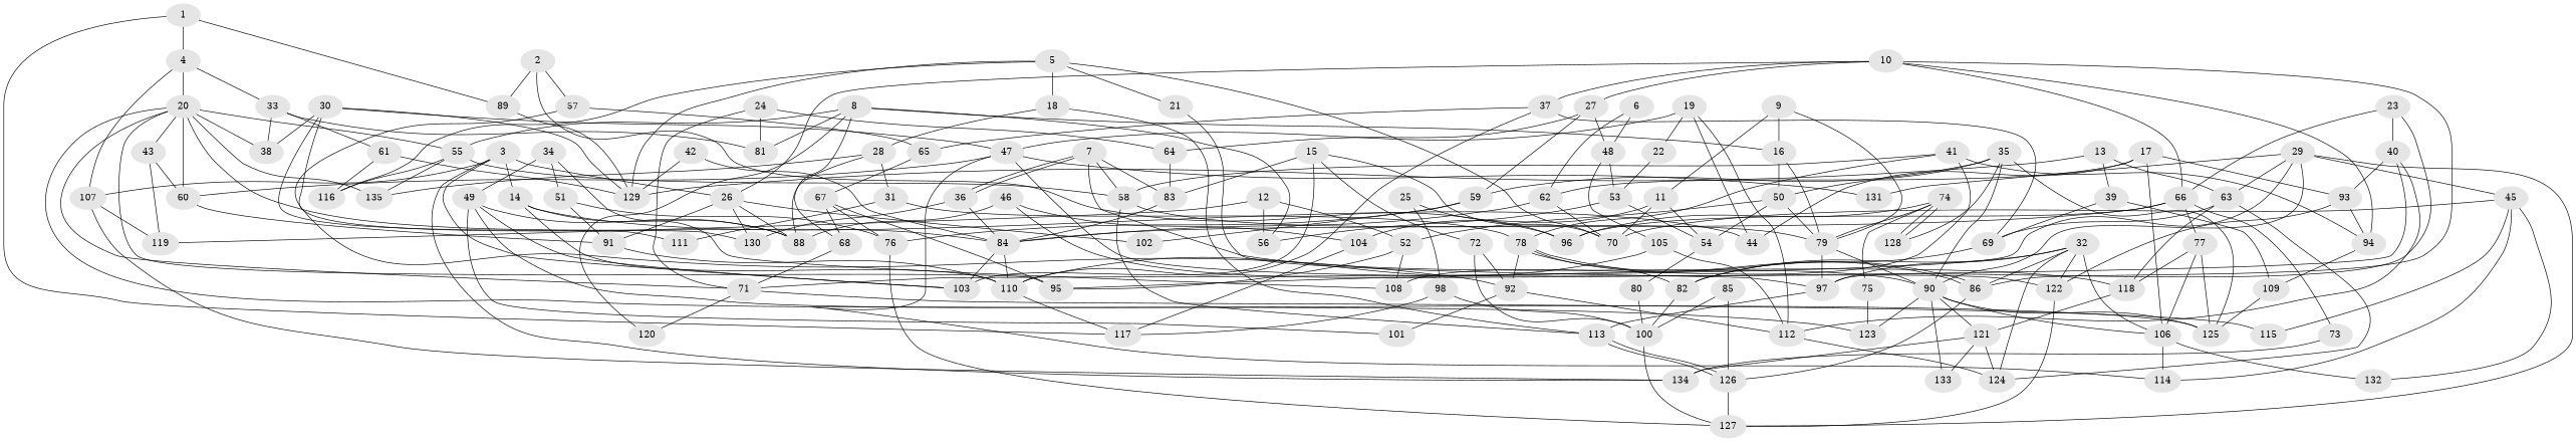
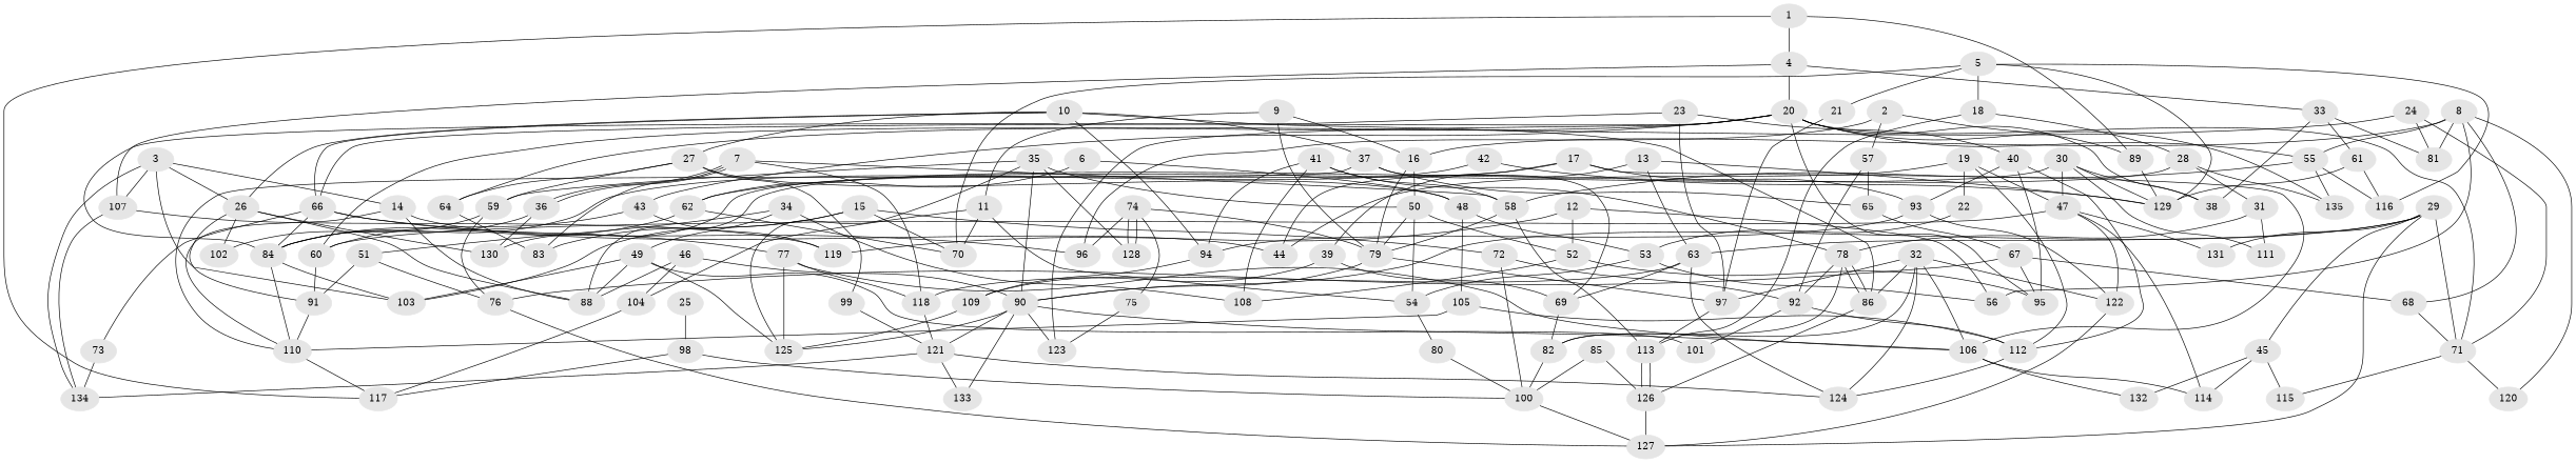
  graph {
    node [color=gray90 style=filled]
    1
    4
    89
    117
    107
    20
    33
    129
    2
    57
    96
    65
    92
    3
    14
    26
    103
    134
    44
    88
    110
    91
    102
    130
    119
    55
    38
    43
    60
    71
    84
    95
    123
    135
    81
    61
    5
    18
    21
    70
    116
    28
    113
    97
    6
    48
    62
    53
    105
    7
    36
    58
    83
    118
    79
    121
    8
    16
    56
    68
    120
    50
    9
    11
    54
    104
    90
    10
    27
    37
    66
    86
    94
    64
    59
+   99
    69
    73
    77
    126
    109
    80
    12
    52
    108
    13
    39
    63
    124
    15
    72
    100
    17
    93
    106
    122
    114
    132
    31
    19
    22
    47
    112
    131
    115
    23
    40
    24
    25
    98
    76
    111
    78
    29
    45
    127
    125
    133
    30
    82
    32
    34
    49
    51
    101
    35
    128
    67
    41
    42
    46
    74
    75
    85
    1 -- 4
    1 -- 89
    1 -- 117
    4 -- 107
    4 -- 20
    4 -- 33
    89 -- 129
    107 -- 134
    107 -- 119
    20 -- 55
    20 -- 38
    20 -- 43
    20 -- 60
    20 -- 71
    20 -- 84
    20 -- 95
    20 -- 123
    20 -- 135
    33 -- 38
    33 -- 81
    33 -- 61
    2 -- 89
    2 -- 57
    2 -- 96
    57 -- 65
    57 -- 92
    65 -- 67
    92 -- 112
    92 -- 101
    3 -- 107
    3 -- 14
    3 -- 26
    3 -- 103
    3 -- 134
    14 -- 44
    14 -- 88
    14 -- 110
    26 -- 88
    26 -- 91
    26 -- 102
    26 -- 130
    110 -- 117
    91 -- 110
    55 -- 135
    55 -- 116
    55 -- 58
    43 -- 119
    43 -- 60
    60 -- 91
    71 -- 120
    71 -- 115
    84 -- 103
    84 -- 110
    61 -- 129
    61 -- 116
    5 -- 129
    5 -- 18
    5 -- 21
    5 -- 70
    5 -- 116
    18 -- 28
    18 -- 113
    21 -- 97
    28 -- 88
    28 -- 135
    28 -- 31
    113 -- 126
    113 -- 126
    97 -- 113
    6 -- 48
    6 -- 62
    48 -- 53
    48 -- 105
    62 -- 84
    62 -- 70
    53 -- 56
    53 -- 54
    105 -- 110
    105 -- 112
    7 -- 36
    7 -- 36
    7 -- 58
    7 -- 83
    7 -- 118
    36 -- 130
    36 -- 84
    58 -- 113
    58 -- 79
-   83 -- 84
    118 -- 121
    79 -- 97
    79 -- 90
    121 -- 134
    121 -- 124
    121 -- 133
    8 -- 55
    8 -- 81
    8 -- 16
    8 -- 56
    8 -- 68
    8 -- 120
    16 -- 79
    16 -- 50
    68 -- 71
    50 -- 79
    50 -- 54
    50 -- 52
    9 -- 79
    9 -- 16
    9 -- 11
    11 -- 70
    11 -- 54
    11 -- 104
    54 -- 80
    104 -- 117
    90 -- 123
    90 -- 121
    90 -- 106
    90 -- 125
    90 -- 133
    10 -- 26
    10 -- 27
    10 -- 37
    10 -- 66
    10 -- 86
    10 -- 94
    27 -- 48
    27 -- 64
    27 -- 59
+   27 -- 99
    37 -- 65
    37 -- 110
    37 -- 69
    66 -- 96
    66 -- 84
    66 -- 73
    66 -- 77
    86 -- 126
    94 -- 109
    64 -- 83
    59 -- 102
    59 -- 76
+   99 -- 121
    69 -- 82
    73 -- 134
    77 -- 118
    77 -- 106
    77 -- 125
    126 -- 127
    109 -- 125
    80 -- 100
    12 -- 119
    12 -- 56
    12 -- 52
    52 -- 95
    52 -- 108
    13 -- 129
    13 -- 39
    13 -- 63
    39 -- 69
    39 -- 109
    63 -- 118
    63 -- 69
    63 -- 124
    15 -- 103
    15 -- 70
    15 -- 83
    15 -- 72
    72 -- 92
    72 -- 100
    100 -- 127
    17 -- 44
    17 -- 62
    17 -- 93
    17 -- 106
    93 -- 94
    93 -- 122
    106 -- 114
    106 -- 132
    122 -- 127
    31 -- 111
    31 -- 78
    19 -- 44
    19 -- 22
    19 -- 47
    19 -- 112
    22 -- 53
    47 -- 60
    47 -- 122
    47 -- 114
    47 -- 131
    112 -- 124
    23 -- 97
    23 -- 66
    23 -- 40
    40 -- 95
    40 -- 93
    40 -- 112
    24 -- 71
    24 -- 81
    24 -- 64
-   25 -- 96
    25 -- 98
    98 -- 117
    98 -- 100
    76 -- 127
    78 -- 92
    78 -- 86
    78 -- 86
    78 -- 82
    29 -- 71
    29 -- 90
    29 -- 63
    29 -- 131
    29 -- 45
    29 -- 127
-   45 -- 70
    45 -- 114
    45 -- 132
    45 -- 115
    30 -- 129
    30 -- 130
    30 -- 38
    30 -- 47
    30 -- 111
    82 -- 100
    32 -- 97
    32 -- 86
    32 -- 124
    32 -- 106
    32 -- 122
    32 -- 82
    34 -- 108
    34 -- 49
    34 -- 51
    49 -- 103
    49 -- 88
    49 -- 125
    49 -- 101
    51 -- 91
    51 -- 76
    35 -- 50
    35 -- 90
    35 -- 59
    35 -- 125
    35 -- 128
    67 -- 95
    67 -- 68
    67 -- 76
    41 -- 58
    41 -- 94
    41 -- 108
    41 -- 78
    42 -- 129
    42 -- 84
    46 -- 88
    46 -- 104
    46 -- 90
    74 -- 96
    74 -- 79
    74 -- 128
    74 -- 128
    74 -- 75
    75 -- 123
    85 -- 126
    85 -- 100
  }
